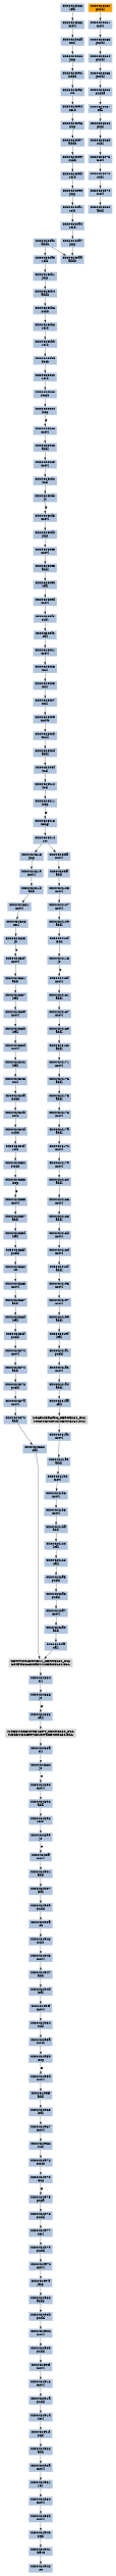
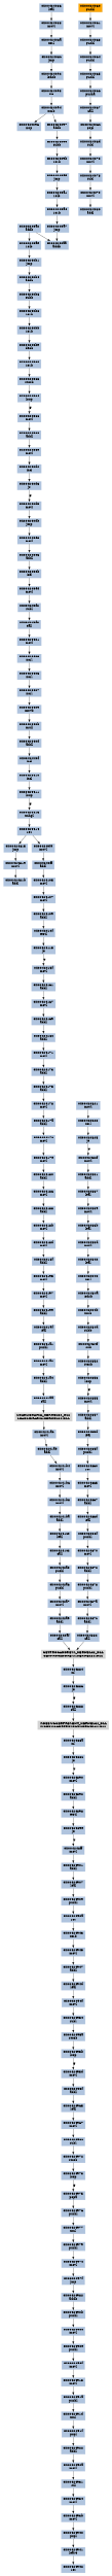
  strict digraph {
    node [color=lightsteelblue fillcolor=lightsteelblue shape=rectangle style=filled]
    edge [color="#000000"]
    n1 [label="0x0042493b\nmovl"]
    n2 [label="0x00424940\npopl"]
    n3 [label="0x00424941\nleave"]
    n4 [label="0x00424942\nret"]
    n5 [label="0x00424092\nlodsb"]
    n6 [label="0x00424093\nstc"]
    n7 [label="0x00424094\nxorb"]
    n8 [label="0x00424096\nnop"]
    n9 [label="0x004240a7\njmp"]
    n10 [label="0x004240aa\naddb"]
    n11 [label="0x004240ac\naddb"]
    n12 [label="0x004240ae\nrolb"]
    n13 [color=lightgrey fillcolor=orange label="0x00424060\npushl"]
    n14 [label="0x00424061\nmovl"]
    n15 [label="0x00424063\npushl"]
    n16 [label="0x00424064\npushl"]
    n17 [label="0x0042416c\naddl"]
    n18 [label="0x00424171\nmovl"]
    n19 [label="0x00424173\naddl"]
    n20 [label="0x00424175\naddl"]
    n21 [label="0x0042481b\naddl"]
    n22 [label="0x00424821\nmovl"]
    n23 [label="0x00424823\nxorl"]
    n24 [label="0x00424825\nje"]
    n25 [label="0x0042491f\npopl"]
    n26 [label="0x00424922\naddl"]
    n27 [label="0x0042492a\nmovl"]
    n28 [label="0x00424931\nroll"]
    n29 [label="0x0042488a\norl"]
    n30 [label="0x0042488c\nje"]
    n31 [label="0x00424890\nmovl"]
    n32 [label="0x00424892\naddl"]
    n33 [label="0x0042485d\nleal"]
    n34 [label="0x0042485f\npushl"]
    n35 [label="0x00424860\nret"]
    n36 [label="0x00424865\nmovl"]
    n37 [label="0x004240be\ndecb"]
    n38 [label="0x004240c0\nrorb"]
    n39 [label="0x004240c3\nstosb"]
    n40 [label="0x004240c4\nloop"]
    n41 [label="0x0042496c\nsubl"]
    n42 [label="0x00424972\nstosb"]
    n43 [label="0x00424973\nloop"]
    n44 [label="0x00424975\npopa"]
    n45 [label="0x00424178\nmovl"]
    n46 [label="0x0042417a\naddl"]
    n47 [label="0x0042417c\nmovl"]
    n48 [label="0x0042417e\nmovl"]
    n49 [label="0x0042419f\nleal"]
    n50 [label="0x004241a1\npushl"]
    n51 [label="0x004241a2\nmovl"]
    n52 [label="0x004241a4\naddl"]
    n53 [label="0x00424409\nmovb"]
    n54 [label="0x0042440b\nmull"]
    n55 [label="0x0042440d\naddl"]
    n56 [label="0x0042440f\nincl"]
    n57 [label="0x004241c0\nleal"]
    n58 [label="0x004241c2\ncall"]
    n59 [label="0x004242a5\npushl"]
    n60 [label="0x004242a6\npushl"]
    n61 [label="0x00424073\nmovl"]
    n62 [label="0x00424078\nsubl"]
    n63 [label="0x0042407e\nmovl"]
    n64 [label="0x00424080\naddl"]
    n65 [label="0x00424934\nmovl"]
    n66 [label="0x00424413\nxchgl"]
    n67 [label="0x00424414\nret"]
    n68 [label="0x00424815\njmp"]
    n69 [label="0x004240fd\nmovl"]
    n70 [label="0x00424819\nmovl"]
    n71 [label="0x004240ff\naddl"]
    n72 [label="0x00424831\naddl"]
    n73 [label="0x00424837\nleal"]
    n74 [label="0x00424839\nmovl"]
    n75 [label="0x0042483b\nleal"]
    n76 [label="0x004240c6\nmovl"]
    n77 [label="0x004240c8\naddl"]
    n78 [label="0x004240ce\nmovl"]
    n79 [label="0x00424943\nxorb"]
    n80 [label="0x00424945\nmovl"]
    n81 [label="0x00424947\naddl"]
    n82 [label="0x0042494d\nleal"]
    n83 [label="0x00424105\nmovl"]
    n84 [label="0x00424107\nmovl"]
    n85 [label="0x00424109\naddl"]
    n86 [label="0x004240b1\njmp"]
    n87 [label="0x004240b4\naddb"]
    n88 [label="0x004240b6\nsubb"]
    n89 [color=lightgrey fillcolor=lightgrey label="GETPROCADDRESS_KERNEL32_DLL\nGETPROCADDRESS-KERNEL32-DLL"]
    n90 [label="0x00424884\norl"]
    n91 [label="0x00424886\nje"]
    n92 [label="0x00424888\ncall"]
    n93 [label="0x004241b6\nmovl"]
    n94 [label="0x004241b8\nmovl"]
    n95 [label="0x004241ba\naddl"]
    n96 [label="0x0042484d\nsubb"]
    n97 [label="0x0042484f\nrolb"]
    n98 [label="0x00424852\nstosb"]
    n99 [label="0x00424853\nloop"]
    n100 [label="0x0042406d\nsubl"]
    n101 [label="0x00424167\nmovl"]
    n102 [label="0x00424169\naddl"]
    n103 [label="0x0042484a\nlodsb"]
    n104 [label="0x0042484b\nxorb"]
    n105 [label="0x004242a7\nmovl"]
    n106 [label="0x004242a9\naddl"]
    n107 [label="0x00424842\nleal"]
    n108 [label="0x00424848\nxorl"]
    n109 [label="0x00424405\nxorl"]
    n110 [label="0x00424407\nxorl"]
    n111 [label="0x0042409b\nrorb"]
    n112 [label="0x0042409e\njmp"]
    n113 [label="0x004240a1\nrolb"]
    n114 [label="0x004240a4\nrorb"]
    n115 [label="0x00424982\naddb"]
    n116 [label="0x0042490b\npushl"]
    n117 [label="0x0042490c\nmovl"]
    n118 [label="0x0042490e\npushl"]
    n119 [label="0x00424907\nleal"]
    n120 [label="0x00424909\npushl"]
    n121 [label="0x0042490a\nret"]
    n122 [label="0x004241aa\ncall"]
    n123 [label="0x00424867\naddl"]
    n124 [label="0x0042486d\nleal"]
    n125 [label="0x0042486f\npushl"]
    n126 [label="0x00424870\nmovl"]
    n127 [label="0x00424855\nmovl"]
    n128 [label="0x00424857\naddl"]
    n129 [label="0x0042482f\nmovl"]
    n130 [label="0x0042494f\nmovl"]
    n131 [label="0x00424954\nsubl"]
    n132 [label="0x004240b8\nrorb"]
    n133 [label="0x00424097\naddb"]
    n134 [label="0x00424188\naddl"]
    n135 [label="0x0042418b\nmovl"]
    n136 [label="0x0042418d\nmovl"]
    n137 [label="0x0042418f\naddl"]
    n138 [label="0x004241ae\naddl"]
    n139 [label="0x004241b4\nmovl"]
    n140 [label="0x004242af\ncall"]
    n141 [label="0x0042495b\nloop"]
    n142 [label="0x0042495d\nmovl"]
    n143 [label="0x0042495f\naddl"]
    n144 [label="0x00424965\nleal"]
    n145 [label="0x004240bb\nrorb"]
    n146 [label="0x0042408a\nxorl"]
    n147 [label="0x0042408c\njmp"]
    n148 [label="0x00424161\naddl"]
    n149 [label="0x00424967\nmovl"]
    n150 [label="0x004240d5\nmovl"]
    n151 [label="0x204240db\njmp"]
    n152 [label="0x004240e3\nmovl"]
    n153 [label="0x004240e5\naddl"]
    n154 [label="0x00424086\nleal"]
    n155 [label="0x00424088\nmovl"]
    n156 [color=lightgrey fillcolor=lightgrey label="ISDEBUGGERPRESENT_KERNEL32_DLL\nISDEBUGGERPRESENT-KERNEL32-DLL"]
    n157 [label="0x0042490f\nmovl"]
    n158 [label="0x0042410f\ntestl"]
    n159 [label="0x00424115\nje"]
    n160 [label="0x0042415f\nmovl"]
    n161 [label="0x00424411\nloop"]
    n162 [label="0x00424878\npushl"]
    n163 [label="0x0042487a\nmovl"]
    n164 [label="0x0042487c\naddl"]
    n165 [label="0x00424882\ncall"]
    n166 [label="0x00424180\naddl"]
    n167 [label="0x00424186\nmovl"]
    n168 [label="0x00424067\ncall"]
    n169 [label="0x0042406c\npopl"]
    n170 [label="0x004240f8\ncall"]
    n171 [label="0x00424401\nmovl"]
    n172 [label="0x00424403\nxorl"]
    n173 [label="0x0042483d\nmovl"]
    n174 [label="0x00424099\nsubb"]
    n175 [color=lightgrey fillcolor=lightgrey label="LOADLIBRARYA_KERNEL32_DLL\nLOADLIBRARYA-KERNEL32-DLL"]
    n176 [label="0x004241ac\nmovl"]
    n177 [label="0x00424898\ntestl"]
    n178 [label="0x00424976\npushl"]
    n179 [label="0x00424977\nxorl"]
    n180 [label="0x00424979\npushl"]
    n181 [label="0x00424065\npushl"]
    n182 [label="0x00424066\npusha"]
    n183 [label="0x004240eb\nleal"]
    n184 [label="0x004240ed\nmovl"]
    n185 [label="0x0042497c\nmovl"]
    n186 [label="0x0042497f\njmp"]
    n187 [label="0x00424901\naddl"]
    n188 [label="0x00424872\naddl"]
    n189 [label="0x0042489e\nje"]
    n190 [label="0x004240d2\nincl"]
    n191 [label="0x004240d3\njs"]
    n192 [label="0x00424410\nincl"]
    n193 [label="0x00424913\nmovl"]
    n194 [label="0x0042495a\nstosb"]
    n195 [label="0x00424199\naddl"]
    n196 [label="0x00424195\nmovl"]
    n197 [label="0x00424197\nmovl"]
    n198 [label="0x004240f2\nsubl"]
    n199 [label="0x0042491a\npushl"]
    n200 [label="0x0042491d\nxorl"]
    n201 [label="0x004248ff\nmovl"]
    n1 -> n2
    n2 -> n3
    n3 -> n4
    n5 -> n6
    n6 -> n7
    n7 -> n8
-   n8 -> n133
+   n7 -> n133
    n9 -> n10
    n11 -> n10
    n11 -> n12
    n12 -> n86
    n13 -> n14
    n14 -> n15
    n15 -> n16
    n16 -> n181
    n17 -> n18
    n18 -> n19
    n19 -> n20
    n20 -> n45
-   n21 -> n22
    n22 -> n23
    n23 -> n24
    n24 -> n129 [label=T]
    n25 -> n26
    n26 -> n27
    n27 -> n28
    n28 -> n65
    n29 -> n30
    n30 -> n31 [label=T]
    n31 -> n32
    n32 -> n177
    n33 -> n34
    n34 -> n35
    n35 -> n36
    n36 -> n123
    n37 -> n38
    n38 -> n39
    n39 -> n40
    n40 -> n76 [label=F]
    n41 -> n42
    n42 -> n43
    n43 -> n44 [label=F]
    n44 -> n178
    n45 -> n46
    n46 -> n47
    n47 -> n48
    n48 -> n166
    n49 -> n50
    n50 -> n51
    n51 -> n52
    n52 -> n122
    n53 -> n54
    n54 -> n55
    n55 -> n56
    n56 -> n192
    n57 -> n58
    n58 -> n59
    n59 -> n60
    n60 -> n105
    n61 -> n62
    n62 -> n63
    n63 -> n64
    n65 -> n1
    n66 -> n67
    n67 -> n68
    n67 -> n69
    n68 -> n70
    n69 -> n71
    n70 -> n21
    n71 -> n83
    n72 -> n73
    n73 -> n74
    n74 -> n75
    n75 -> n173
    n76 -> n77
    n77 -> n78
    n78 -> n190
    n79 -> n80
    n80 -> n81
    n81 -> n82
    n82 -> n130
    n83 -> n84
    n84 -> n85
    n85 -> n158
    n86 -> n87
    n87 -> n88
    n88 -> n132
    n89 -> n90
    n90 -> n91
    n91 -> n92 [label=F]
    n92 -> n156
    n93 -> n94
    n94 -> n95
    n95 -> n57
    n96 -> n97
    n97 -> n98
    n98 -> n99
    n99 -> n127 [label=F]
    n100 -> n61
    n101 -> n102
    n102 -> n17
    n103 -> n104
    n104 -> n96
    n105 -> n106
    n106 -> n140
    n107 -> n108
    n108 -> n103
    n109 -> n110
    n110 -> n53
    n111 -> n112
    n112 -> n113
    n113 -> n114
    n114 -> n9
    n115 -> n116
    n116 -> n117
    n117 -> n118
    n118 -> n157
    n119 -> n120
    n120 -> n121
    n121 -> n79
    n122 -> n175
    n123 -> n124
    n124 -> n125
    n125 -> n126
    n126 -> n188
    n127 -> n128
    n128 -> n33
    n129 -> n72
    n130 -> n131
    n131 -> n194
    n132 -> n145
    n133 -> n174
    n134 -> n135
    n135 -> n136
    n136 -> n137
    n137 -> n196
    n138 -> n139
    n139 -> n93
    n140 -> n89
    n141 -> n142 [label=F]
    n142 -> n143
    n143 -> n144
    n144 -> n149
    n145 -> n37
    n146 -> n147
    n147 -> n5
    n148 -> n101
    n149 -> n41
    n150 -> n151
    n151 -> n152
    n152 -> n153
    n153 -> n183
    n154 -> n155
    n155 -> n146
    n156 -> n29
    n157 -> n193
    n158 -> n159
    n159 -> n160 [label=T]
    n160 -> n148
    n161 -> n66 [label=F]
    n162 -> n163
    n163 -> n164
    n164 -> n165
    n165 -> n89
    n166 -> n167
    n167 -> n134
    n168 -> n169
    n169 -> n100
    n170 -> n171
    n171 -> n172
    n172 -> n109
    n173 -> n107
    n174 -> n111
    n175 -> n176
    n176 -> n138
    n177 -> n189
    n178 -> n179
    n179 -> n180
    n180 -> n185
    n181 -> n182
    n182 -> n168
    n183 -> n184
    n184 -> n198
    n185 -> n186
    n186 -> n115
    n187 -> n119
    n188 -> n162
    n189 -> n201 [label=T]
    n190 -> n191
    n191 -> n150 [label=F]
    n192 -> n161
    n193 -> n199
    n194 -> n141
    n195 -> n49
    n196 -> n197
    n197 -> n195
    n198 -> n170
    n199 -> n200
    n200 -> n25
    n201 -> n187
  }
